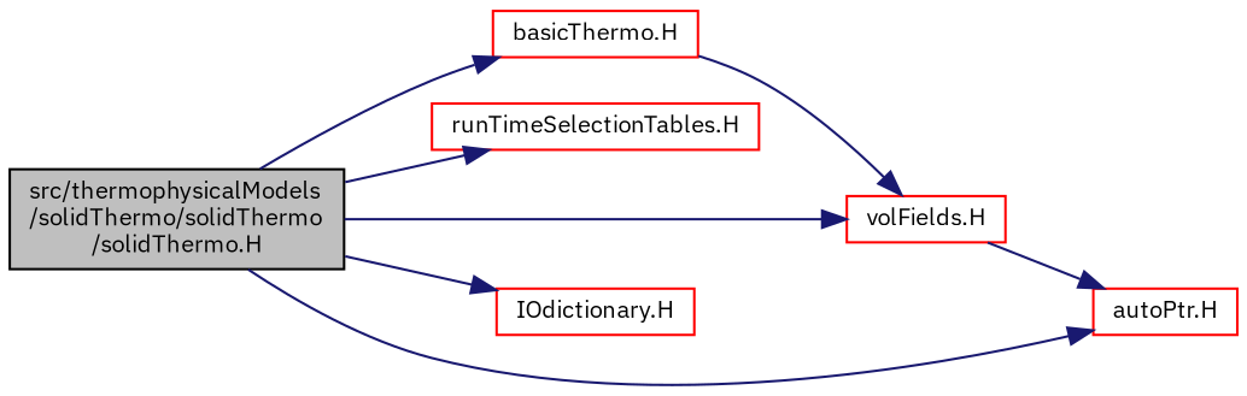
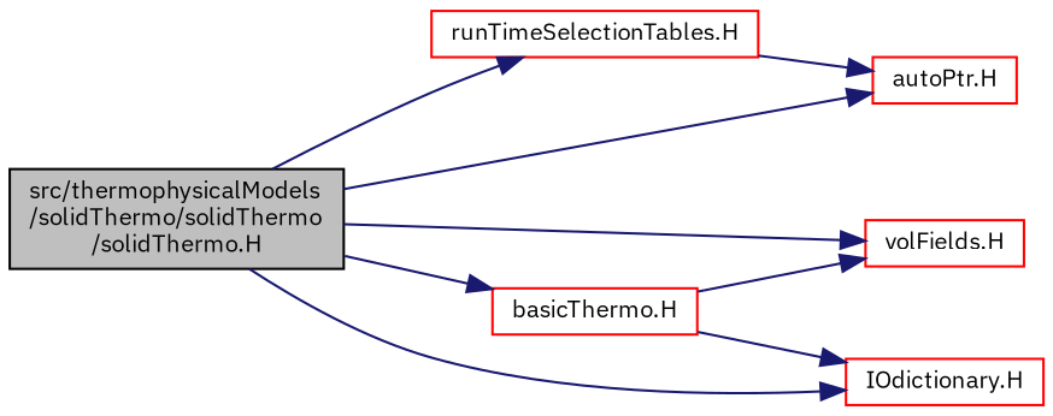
  digraph {
    fontname="IBM Plex Sans"
    rankdir=LR
    node [color=red fontname="IBM Plex Sans" fontsize=10 shape=record]
    edge [color=midnightblue fontname="IBM Plex Sans" fontsize=10 labelfontname=Helvetica labelfontsize=10 style=solid]
    n1 [color=black fillcolor=grey75 fontcolor=black height=0.2 label="src/thermophysicalModels\l/solidThermo/solidThermo\l/solidThermo.H" style=filled width=0.4]
    n2 [height=0.2 label="volFields.H" width=0.4]
    n3 [height=0.2 label="runTimeSelectionTables.H" width=0.4]
    n4 [height=0.2 label="autoPtr.H" width=0.4]
    n5 [height=0.2 label="IOdictionary.H" width=0.4]
    n6 [height=0.2 label="basicThermo.H" width=0.4]
    n1 -> n2
    n1 -> n3
    n1 -> n4
    n1 -> n5
    n1 -> n6
-   n2 -> n4
+   n3 -> n4
    n6 -> n2
+   n6 -> n5
  }
